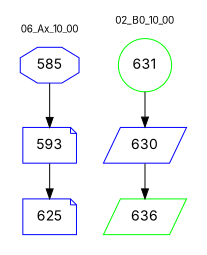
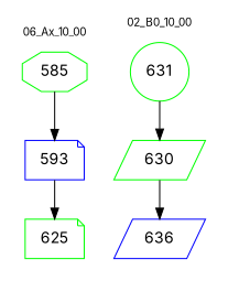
  digraph {
    fontname=Inter
    node [color=green fontname=Inter shape=note]
    edge [color=black fontname=Inter]
    n1 [color=blue label=593]
-   n2 [color=blue label=585 shape=octagon]
-   n3 [color=blue label=625]
-   n4 [color=blue label=630 shape=parallelogram]
+   n2 [label=585 shape=octagon]
+   n3 [label=625]
+   n4 [label=630 shape=parallelogram]
    n5 [label=631 shape=circle]
-   n6 [label=636 shape=parallelogram]
+   n6 [color=blue label=636 shape=parallelogram]
    subgraph cluster_1 {
      color=white
      fontsize=10
      label="06_Ax_10_00"
      n1
      n2
      n3
    }
    subgraph cluster_2 {
      color=white
      fontsize=10
      label="02_B0_10_00"
      n4
      n5
      n6
    }
    n1 -> n3
    n2 -> n1
    n4 -> n6
    n5 -> n4
  }
